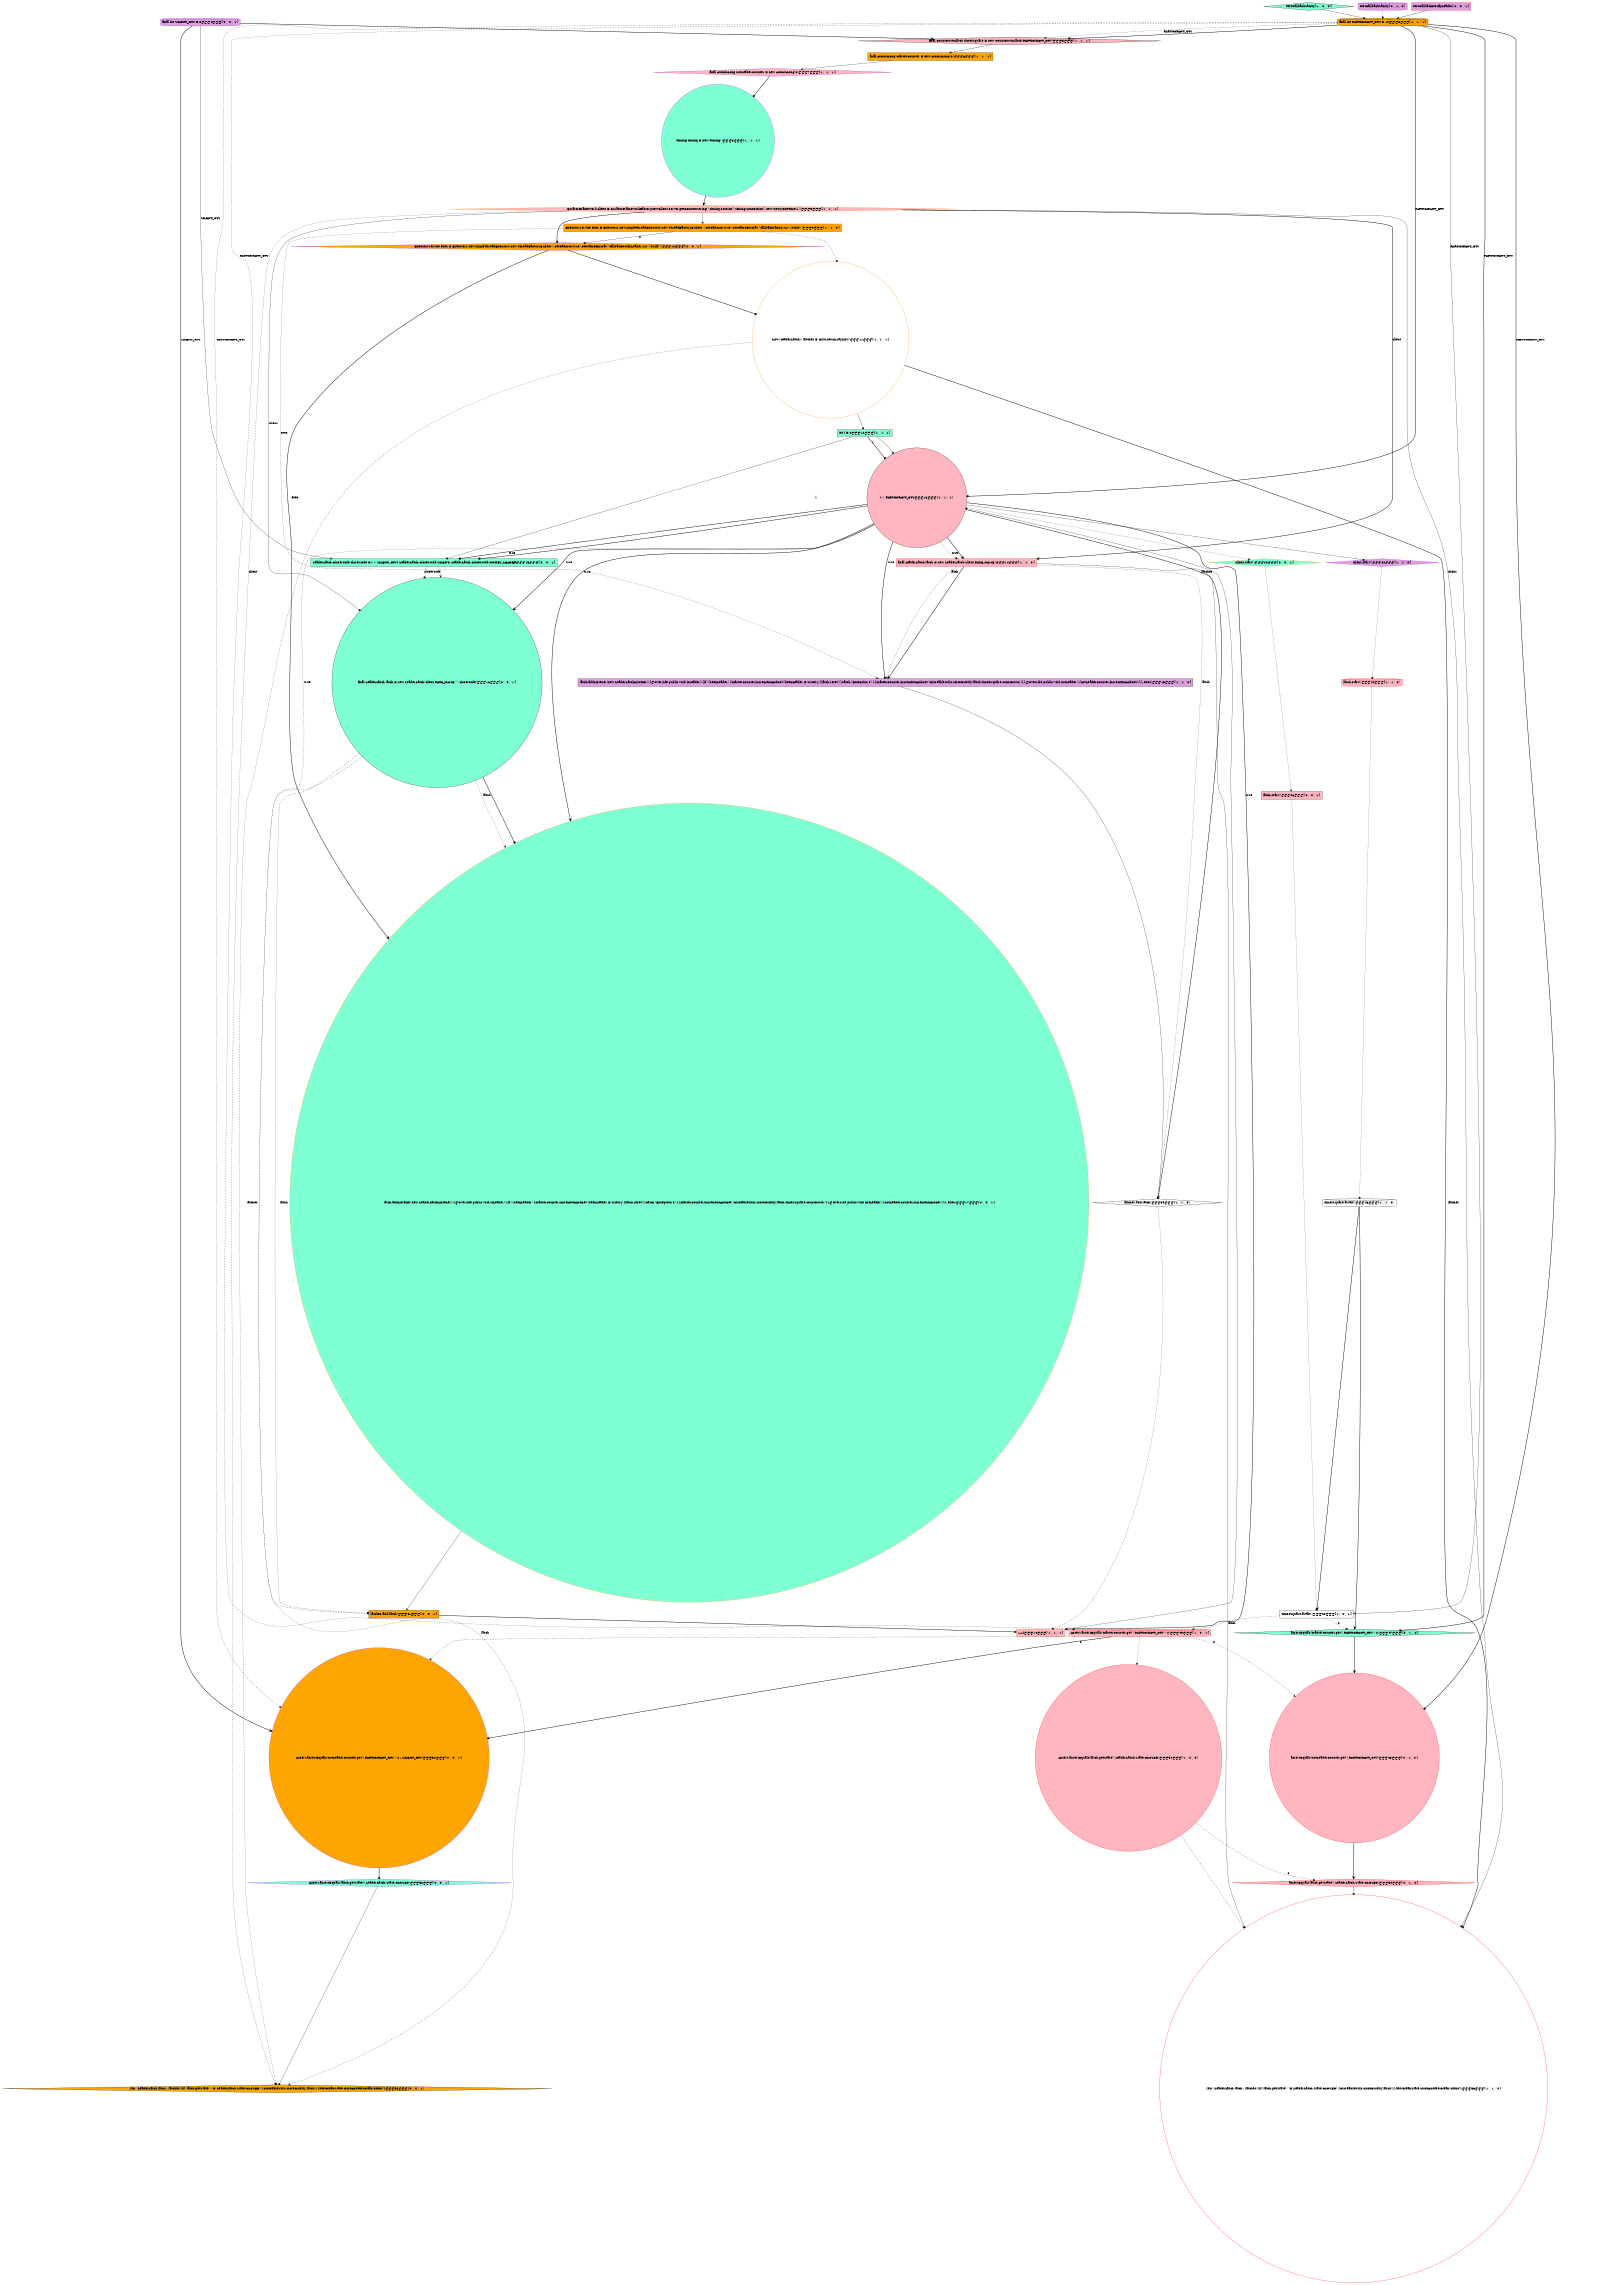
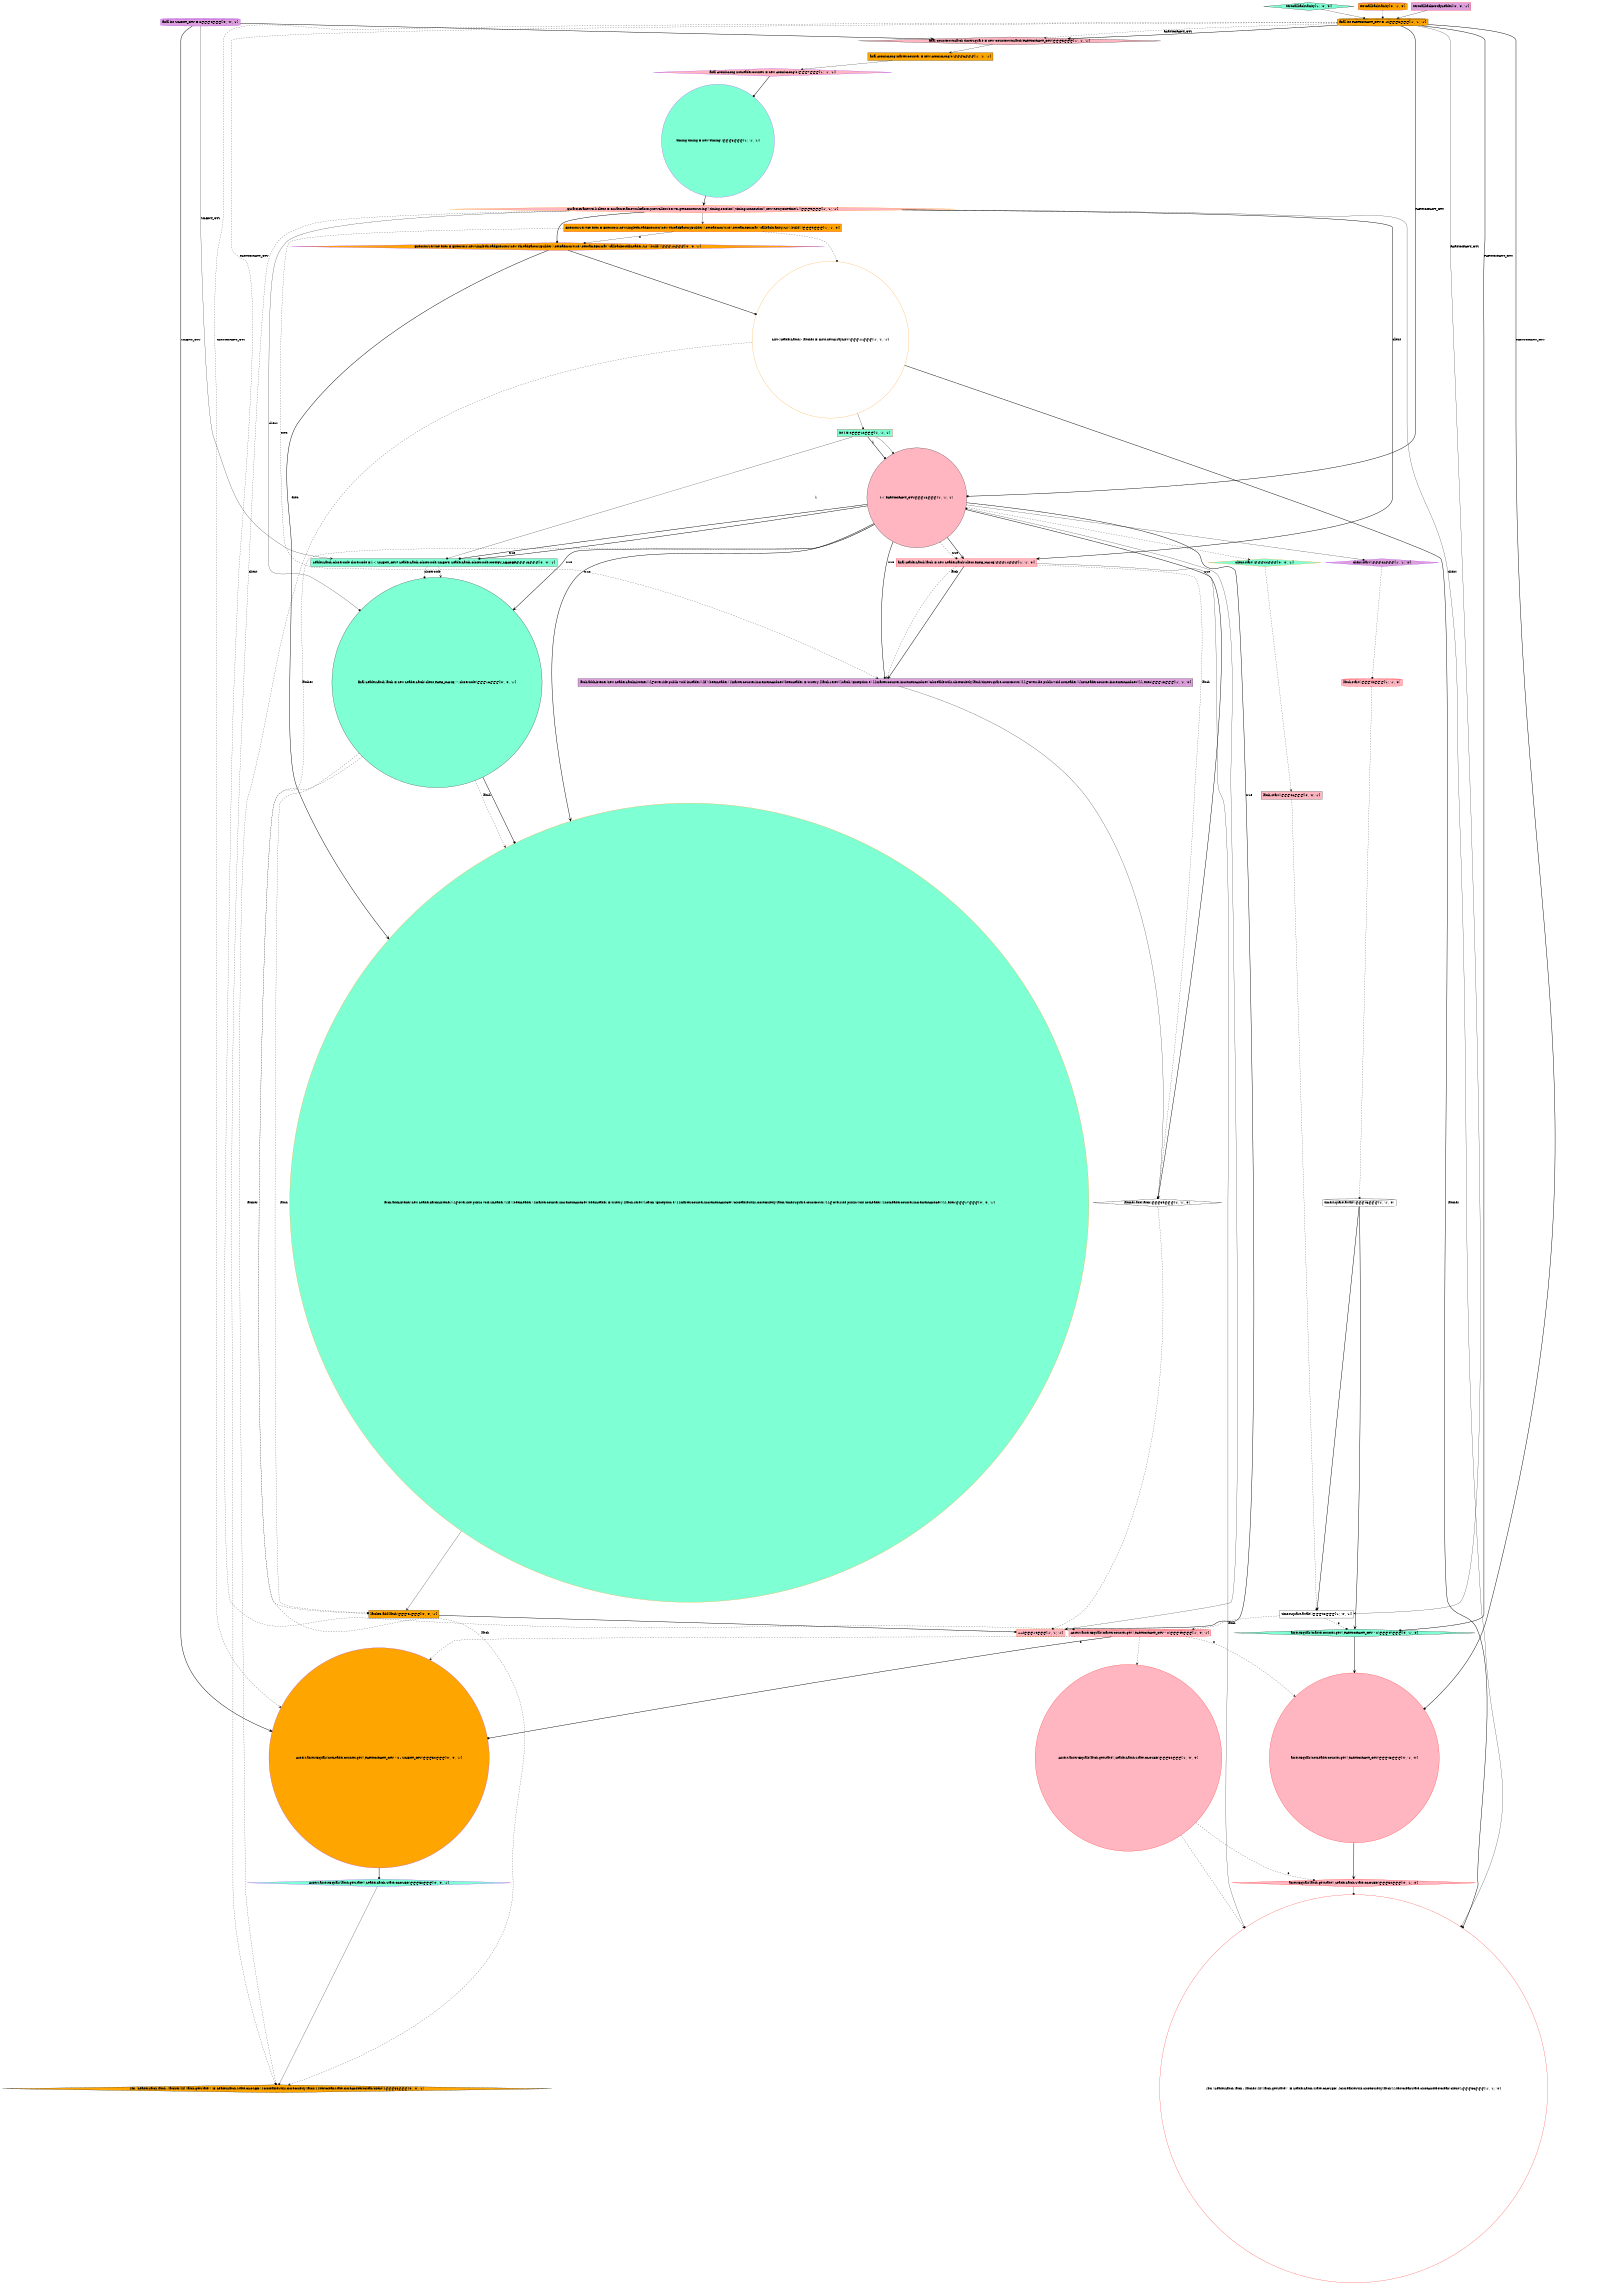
  digraph {
    node [color=black fillcolor=lightpink shape=diamond style=filled]
    edge [arrowhead=dot style=bold]
    n1 [color=darkorange fillcolor=white label="List<LeaderLatch> latches = Lists.newArrayList()@@@11@@@['1', '1', '1']" shape=circle]
    n2 [color=red fillcolor=aquamarine label="int i = 0@@@12@@@['1', '1', '1']" shape=box]
    n3 [color=red fillcolor=white label="{for (LeaderLatch latch : latches){if (latch.getState() != LeaderLatch.State.CLOSED) {CloseableUtils.closeQuietly(latch)}}TestCleanState.closeAndTestClean(client)}@@@53@@@['1', '1', '0']" shape=circle]
    n4 [fillcolor=orange label="{for (LeaderLatch latch : latches){if (latch.getState() != LeaderLatch.State.CLOSED) {CloseableUtils.closeQuietly(latch)}}TestCleanState.closeAndTestClean(client)}@@@55@@@['0', '0', '1']"]
    n5 [label="i < PARTICIPANT_QTY@@@13@@@['1', '1', '1']" shape=circle]
    n6 [fillcolor=aquamarine label="LeaderLatch.CloseMode closeMode = i < SILENT_QTY? LeaderLatch.CloseMode.SILENT: LeaderLatch.CloseMode.NOTIFY_LEADER@@@15@@@['0', '0', '1']" shape=box]
    n7 [color=darkorange label="++i@@@14@@@['1', '1', '1']" shape=box]
    n8 [color=darkorange fillcolor=aquamarine label="client.start()@@@44@@@['0', '0', '1']"]
    n9 [fillcolor=plum label="latch.addListener(new LeaderLatchListener(){@Override public void isLeader(){if (!beenLeader) {masterCounter.incrementAndGet()beenLeader = truetry {latch.reset()}catch (Exception e) }{masterCounter.incrementAndGet()CloseableUtils.closeQuietly(latch)timesSquare.countDown()}}@Override public void notLeader(){notLeaderCounter.incrementAndGet()}},exec)@@@15@@@['1', '1', '0']" shape=box]
    n10 [fillcolor=white label="latches.add(latch)@@@39@@@['1', '1', '0']"]
    n11 [color=darkorange fillcolor=aquamarine label="latch.addListener(new LeaderLatchListener(){@Override public void isLeader(){if (!beenLeader) {masterCounter.incrementAndGet()beenLeader = truetry {latch.reset()}catch (Exception e) }{masterCounter.incrementAndGet()CloseableUtils.closeQuietly(latch)timesSquare.countDown()}}@Override public void notLeader(){notLeaderCounter.incrementAndGet()}},exec)@@@17@@@['0', '0', '1']" shape=circle]
    n12 [fillcolor=orange label="latches.add(latch)@@@41@@@['0', '0', '1']" shape=box]
    n13 [fillcolor=aquamarine label="final LeaderLatch latch = new LeaderLatch(client,PATH_NAME,\"\",closeMode)@@@16@@@['0', '0', '1']" shape=circle]
    n14 [color=purple fillcolor=plum label="client.start()@@@42@@@['1', '1', '0']"]
    n15 [color=red label="final LeaderLatch latch = new LeaderLatch(client,PATH_NAME)@@@14@@@['1', '1', '0']" shape=box]
    n16 [label="latch.start()@@@46@@@['0', '0', '1']" shape=box]
    n17 [fillcolor=white label="timesSquare.await()@@@48@@@['1', '0', '1']" shape=box]
    n18 [color=purple fillcolor=aquamarine label="Assert.assertEquals(latch.getState(),LeaderLatch.State.CLOSED)@@@52@@@['0', '0', '1']"]
    n19 [color=red label="latch.start()@@@44@@@['1', '1', '0']" shape=cylinder]
    n20 [fillcolor=white label="timesSquare.await()@@@46@@@['1', '1', '0']" shape=cylinder]
    n21 [fillcolor=aquamarine label="assertEquals(masterCounter.get(),PARTICIPANT_QTY * 2)@@@47@@@['0', '1', '0']"]
    n22 [label="final CountDownLatch timesSquare = new CountDownLatch(PARTICIPANT_QTY)@@@5@@@['1', '1', '1']"]
    n23 [fillcolor=orange label="final AtomicLong masterCounter = new AtomicLong(0)@@@6@@@['1', '1', '1']" shape=box]
    n24 [color=purple label="final AtomicLong notLeaderCounter = new AtomicLong(0)@@@7@@@['1', '1', '1']"]
    n25 [fillcolor=aquamarine label="testCallbackSanity['1', '0', '0']"]
    n26 [fillcolor=orange label="final int PARTICIPANT_QTY = 10@@@3@@@['1', '1', '1']" shape=cylinder]
    n27 [color=purple fillcolor=orange label="Assert.assertEquals(notLeaderCounter.get(),PARTICIPANT_QTY * 2 - SILENT_QTY)@@@50@@@['0', '0', '1']" shape=circle]
    n28 [color=red label="Assert.assertEquals(masterCounter.get(),PARTICIPANT_QTY * 2)@@@49@@@['1', '0', '1']" shape=cylinder]
    n29 [color=red label="assertEquals(notLeaderCounter.get(),PARTICIPANT_QTY)@@@48@@@['0', '1', '0']" shape=circle]
    n30 [color=red label="assertEquals(latch.getState(),LeaderLatch.State.CLOSED)@@@50@@@['0', '1', '0']"]
    n31 [color=purple fillcolor=plum label="final int SILENT_QTY = 3@@@4@@@['0', '0', '1']" shape=cylinder]
    n32 [color=red label="Assert.assertEquals(latch.getState(),LeaderLatch.State.CLOSED)@@@50@@@['1', '0', '0']" shape=circle]
    n33 [color=purple fillcolor=aquamarine label="Timing timing = new Timing()@@@8@@@['1', '1', '1']" shape=circle]
    n34 [color=darkorange label="CuratorFramework client = CuratorFrameworkFactory.newClient(server.getConnectString(),timing.session(),timing.connection(),new RetryOneTime(1))@@@9@@@['1', '1', '1']"]
    n35 [color=red fillcolor=orange label="ExecutorService exec = Executors.newSingleThreadExecutor(new ThreadFactoryBuilder().setDaemon(true).setNameFormat(\"callbackSanity-%s\").build())@@@9@@@['1', '1', '0']" shape=box]
    n36 [color=purple fillcolor=orange label="ExecutorService exec = Executors.newSingleThreadExecutor(new ThreadFactoryBuilder().setDaemon(true).setNameFormat(\"callbackNotifyLeader-%s\").build())@@@10@@@['0', '0', '1']"]
-   n37 [color=purple fillcolor=plum label="testCallbackSanity['0', '1', '0']" shape=cylinder]
+   n37 [color=purple fillcolor=orange label="testCallbackSanity['0', '1', '0']" shape=cylinder]
    n38 [color=red fillcolor=plum label="testCallbackNotifyLeader['0', '0', '1']" shape=box]
    n1 -> n2 [style=solid]
    n1 -> n3 [label=latches]
    n1 -> n4 [label=latches style=dashed]
    n2 -> n5 [style=solid]
    n2 -> n5 [label=i]
    n2 -> n6 [label=i style=solid]
    n5 -> n6
    n5 -> n6 [label=true]
    n5 -> n7 [arrowhead=vee label=true]
    n5 -> n8 [arrowhead=vee style=dashed]
    n5 -> n9 [label=true]
-   n5 -> n10 [arrowhead=vee label=latches]
+   n5 -> n10 [arrowhead=vee label=true]
    n5 -> n11 [arrowhead=vee label=true]
-   n5 -> n12 [label=true style=dashed]
+   n5 -> n12 [label=latches style=dashed]
    n5 -> n13 [arrowhead=vee label=true]
    n5 -> n14 [style=solid]
    n5 -> n15 [arrowhead=vee]
    n5 -> n15 [label=true style=dashed]
    n6 -> n13 [label=closeMode style=dashed]
    n6 -> n13 [arrowhead=vee style=dashed]
    n7 -> n5 [style=solid]
    n8 -> n16 [arrowhead=vee style=dashed]
    n9 -> n10 [arrowhead=vee style=solid]
    n10 -> n7 [style=dashed]
    n11 -> n12 [arrowhead=vee style=solid]
    n12 -> n7
    n13 -> n4 [arrowhead=vee label=latch style=dashed]
    n13 -> n11
    n13 -> n11 [arrowhead=vee label=latch style=dashed]
    n13 -> n12 [label=latch style=dashed]
    n14 -> n19 [style=dashed]
    n15 -> n3 [label=latch style=solid]
    n15 -> n9 [arrowhead=vee]
    n15 -> n9 [arrowhead=vee label=latch style=dashed]
    n15 -> n10 [label=latch style=dashed]
    n16 -> n17 [style=dashed]
    n17 -> n21 [label=0 style=dashed]
    n17 -> n28 [arrowhead=vee style=dashed]
    n18 -> n4 [style=solid]
    n19 -> n20 [style=dashed]
    n20 -> n17 [arrowhead=vee]
    n20 -> n21 [arrowhead=vee]
    n21 -> n29 [arrowhead=vee]
    n22 -> n23 [arrowhead=vee style=solid]
    n23 -> n24 [arrowhead=vee style=solid]
    n24 -> n33
    n25 -> n26 [style=solid]
    n26 -> n5 [label=PARTICIPANT_QTY]
    n26 -> n17 [arrowhead=vee label=PARTICIPANT_QTY style=solid]
    n26 -> n21 [label=PARTICIPANT_QTY]
    n26 -> n22 [arrowhead=vee]
    n26 -> n22 [arrowhead=vee label=PARTICIPANT_QTY style=dashed]
    n26 -> n27 [arrowhead=vee label=PARTICIPANT_QTY style=dashed]
    n26 -> n28 [label=PARTICIPANT_QTY style=dashed]
    n26 -> n29 [label=PARTICIPANT_QTY]
    n27 -> n18
    n28 -> n27 [arrowhead=vee style=dashed]
    n28 -> n27 [label=0]
    n28 -> n29 [arrowhead=vee label=0 style=dashed]
    n28 -> n32 [arrowhead=vee style=dashed]
    n29 -> n30 [arrowhead=vee]
    n30 -> n3 [style=solid]
    n31 -> n6 [arrowhead=vee label=SILENT_QTY style=solid]
    n31 -> n22 [arrowhead=vee]
    n31 -> n27 [arrowhead=vee label=SILENT_QTY]
    n32 -> n3 [arrowhead=vee style=dashed]
    n32 -> n30 [label=0 style=dashed]
    n33 -> n34 [arrowhead=vee]
    n34 -> n3 [label=client style=solid]
    n34 -> n4 [arrowhead=vee label=client style=dashed]
    n34 -> n13 [label=client style=solid]
    n34 -> n15 [arrowhead=vee label=client]
    n34 -> n35 [arrowhead=vee style=solid]
    n34 -> n36
    n35 -> n1 [style=dashed]
    n35 -> n9 [arrowhead=vee label=exec style=dashed]
    n35 -> n36 [label=0 style=solid]
    n36 -> n1
    n36 -> n11 [arrowhead=vee label=exec]
    n37 -> n26 [style=dashed]
    n38 -> n26 [arrowhead=vee style=solid]
  }
